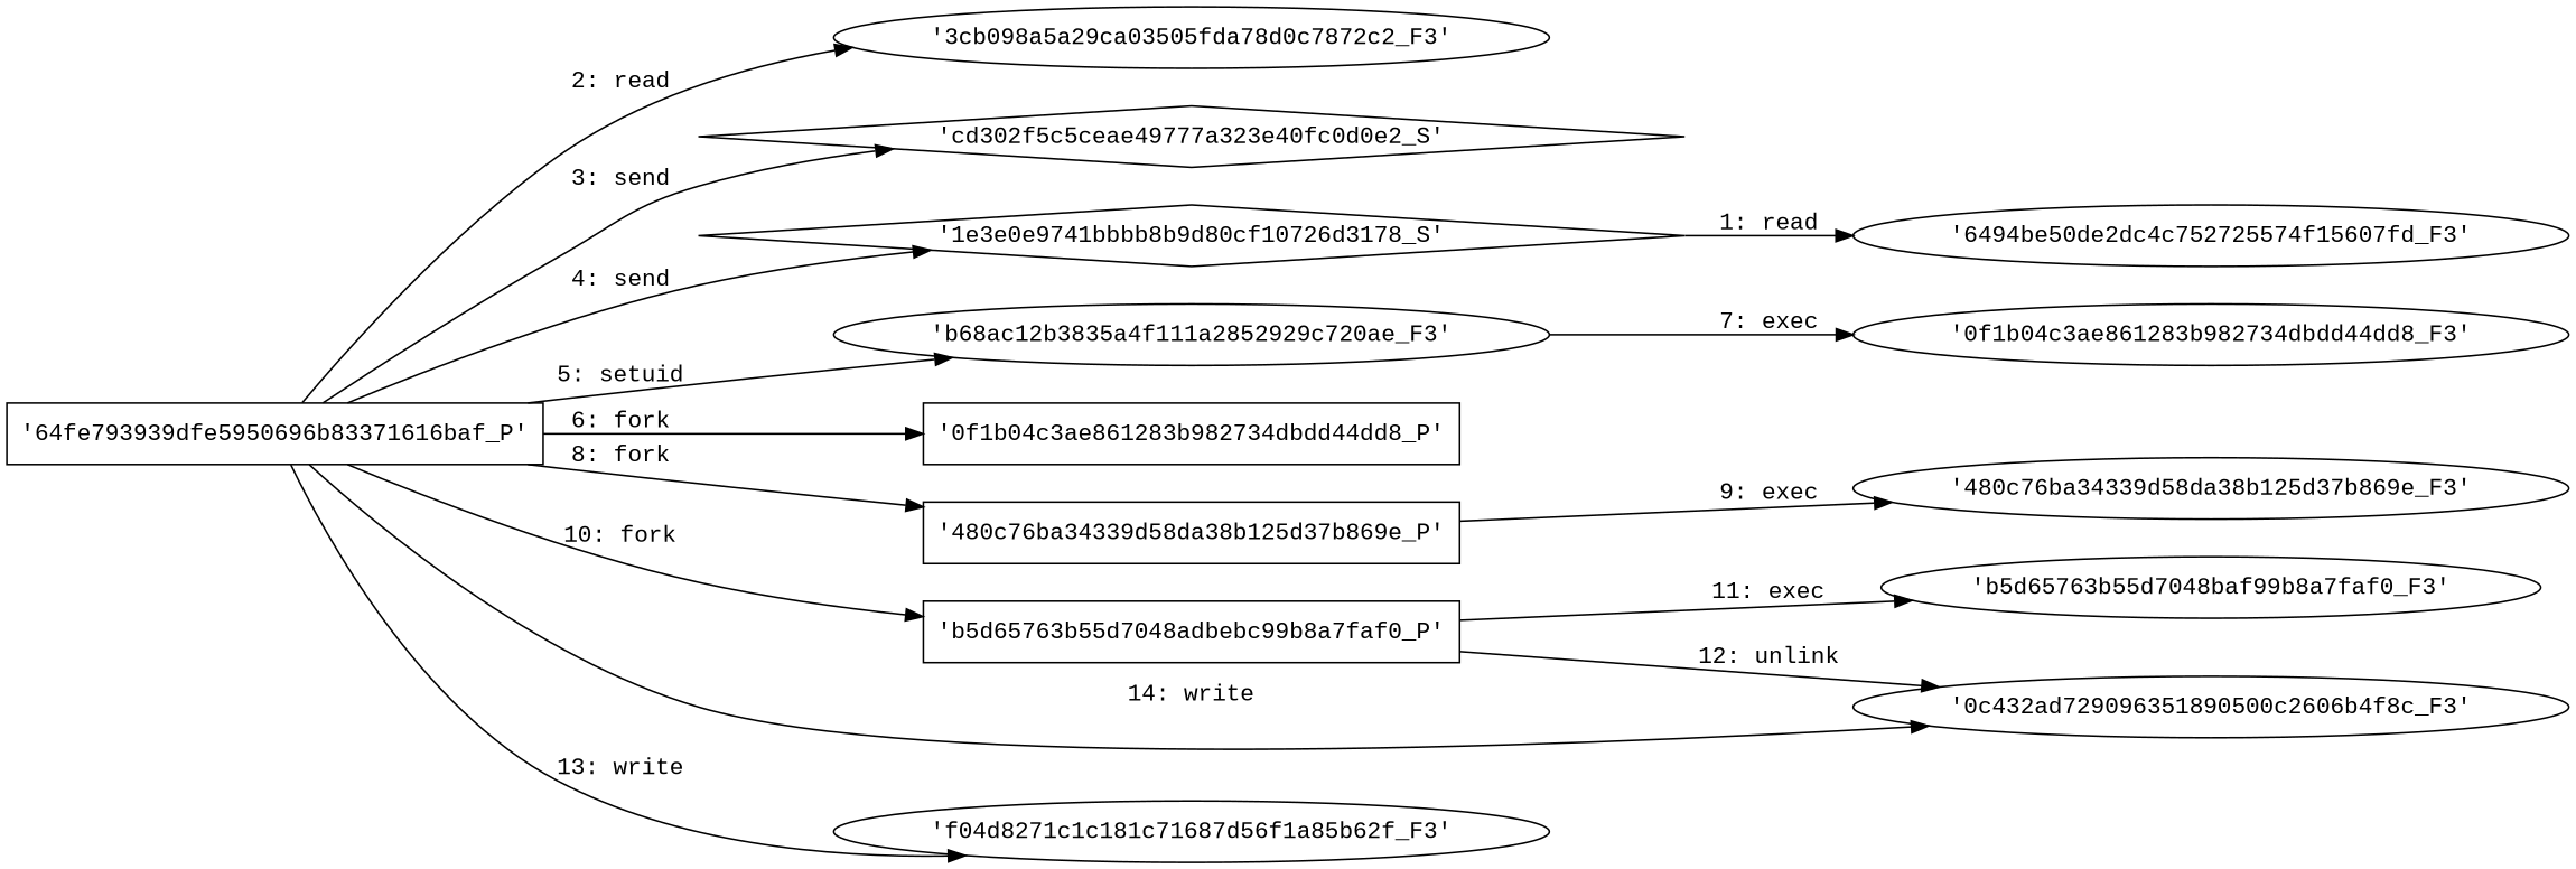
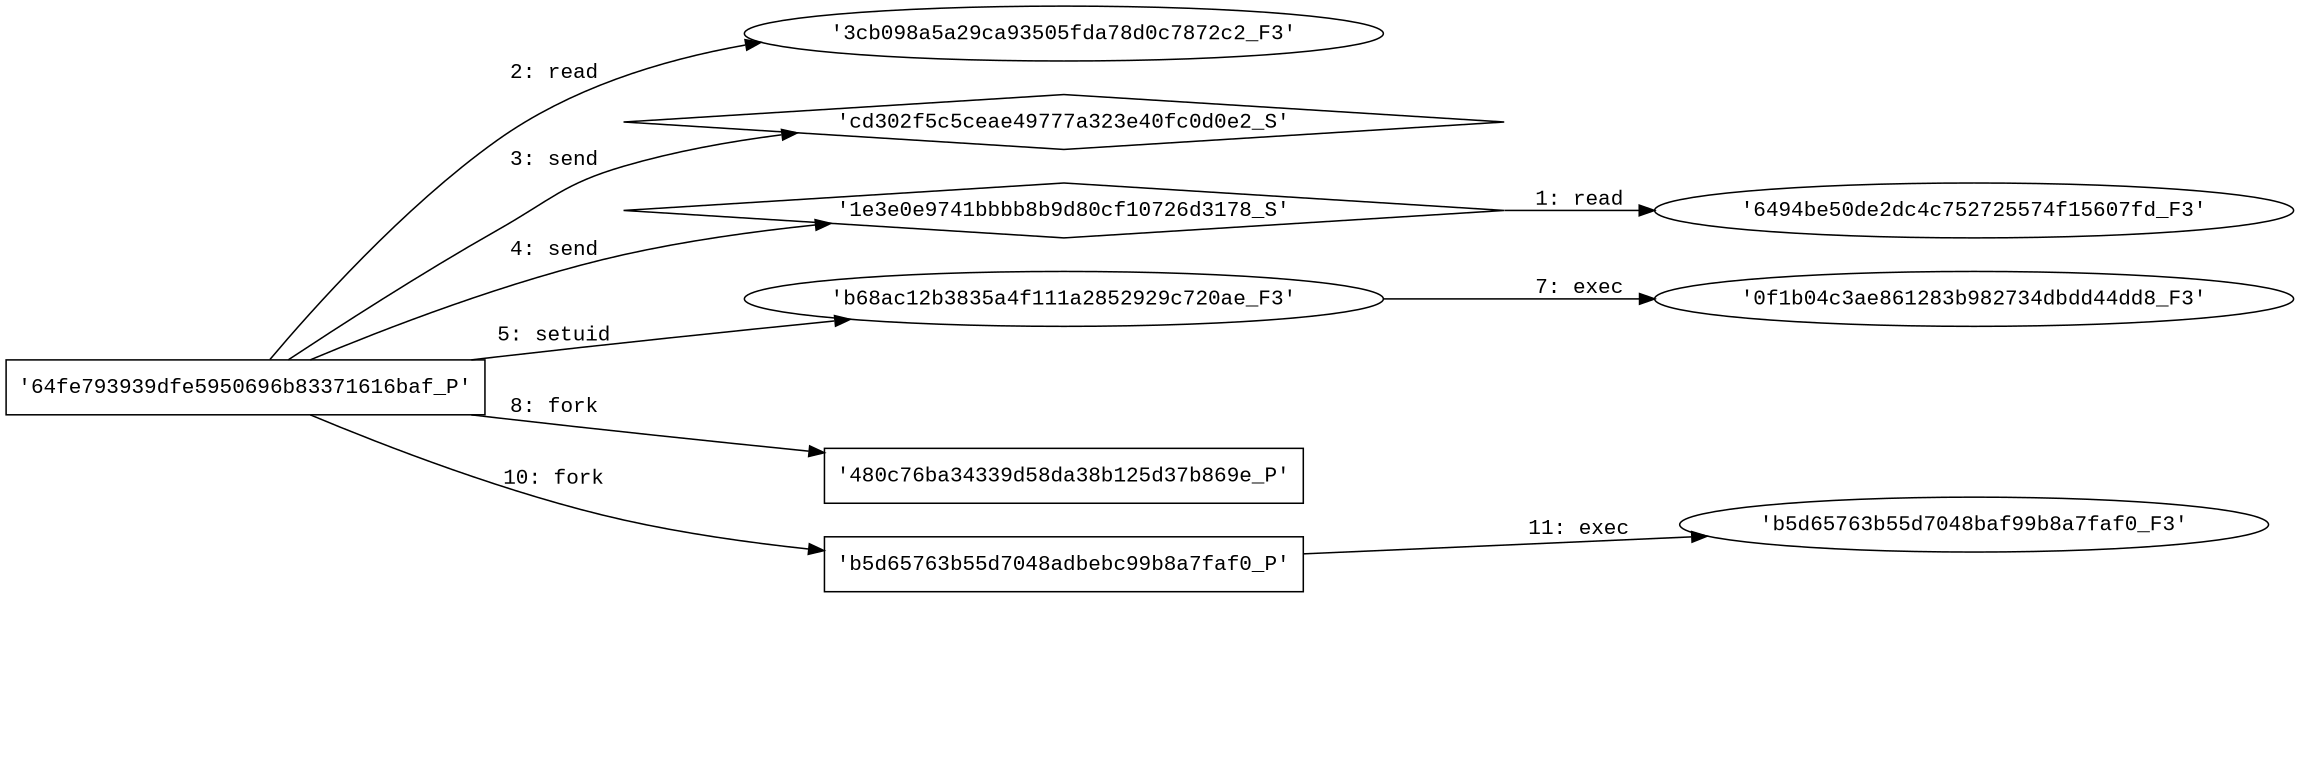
  digraph {
    engine=neato
    fixedsize=false
    fontname="Liberation Mono"
    fontsize=10
    nodesep=0.3
    rankdir=LR
    ranksep=0
    splines=true
    node [fontname="Liberation Mono" node_type=file shape=ellipse]
    edge [fontname="Liberation Mono"]
    "'64fe793939dfe5950696b83371616baf_P'" [node_type=Process shape=box]
-   "'3cb098a5a29ca03505fda78d0c7872c2_F3'"
+   "'3cb098a5a29ca03505fda78d0c7872c2_F3'" [label="'3cb098a5a29ca93505fda78d0c7872c2_F3'"]
    n3 [label="'cd302f5c5ceae49777a323e40fc0d0e2_S'" node_type=Socket shape=diamond]
    "'1e3e0e9741bbbb8b9d80cf10726d3178_S'" [node_type=Socket shape=diamond]
    "'b68ac12b3835a4f111a2852929c720ae_F3'"
-   "'0f1b04c3ae861283b982734dbdd44dd8_P'" [node_type=Process shape=box]
    "'480c76ba34339d58da38b125d37b869e_P'" [node_type=Process shape=box]
    "'b5d65763b55d7048adbebc99b8a7faf0_P'" [node_type=Process shape=box]
-   "'0c432ad729096351890500c2606b4f8c_F3'"
-   "'f04d8271c1c181c71687d56f1a85b62f_F3'"
    "'6494be50de2dc4c752725574f15607fd_F3'"
    "'0f1b04c3ae861283b982734dbdd44dd8_F3'" [node_type=File]
-   "'480c76ba34339d58da38b125d37b869e_F3'" [node_type=File]
    n14 [label="'b5d65763b55d7048baf99b8a7faf0_F3'" node_type=File]
    "'64fe793939dfe5950696b83371616baf_P'" -> "'3cb098a5a29ca03505fda78d0c7872c2_F3'" [label="2: read"]
    "'64fe793939dfe5950696b83371616baf_P'" -> n3 [label="3: send"]
    "'64fe793939dfe5950696b83371616baf_P'" -> "'1e3e0e9741bbbb8b9d80cf10726d3178_S'" [label="4: send"]
    "'64fe793939dfe5950696b83371616baf_P'" -> "'b68ac12b3835a4f111a2852929c720ae_F3'" [label="5: setuid"]
-   "'64fe793939dfe5950696b83371616baf_P'" -> "'0f1b04c3ae861283b982734dbdd44dd8_P'" [label="6: fork"]
    "'64fe793939dfe5950696b83371616baf_P'" -> "'480c76ba34339d58da38b125d37b869e_P'" [label="8: fork"]
    "'64fe793939dfe5950696b83371616baf_P'" -> "'b5d65763b55d7048adbebc99b8a7faf0_P'" [label="10: fork"]
-   "'64fe793939dfe5950696b83371616baf_P'" -> "'0c432ad729096351890500c2606b4f8c_F3'" [label="14: write"]
-   "'64fe793939dfe5950696b83371616baf_P'" -> "'f04d8271c1c181c71687d56f1a85b62f_F3'" [label="13: write"]
    "'1e3e0e9741bbbb8b9d80cf10726d3178_S'" -> "'6494be50de2dc4c752725574f15607fd_F3'" [label="1: read"]
    "'b68ac12b3835a4f111a2852929c720ae_F3'" -> "'0f1b04c3ae861283b982734dbdd44dd8_F3'" [label="7: exec"]
-   "'480c76ba34339d58da38b125d37b869e_P'" -> "'480c76ba34339d58da38b125d37b869e_F3'" [label="9: exec"]
-   "'b5d65763b55d7048adbebc99b8a7faf0_P'" -> "'0c432ad729096351890500c2606b4f8c_F3'" [label="12: unlink"]
    "'b5d65763b55d7048adbebc99b8a7faf0_P'" -> n14 [label="11: exec"]
  }
